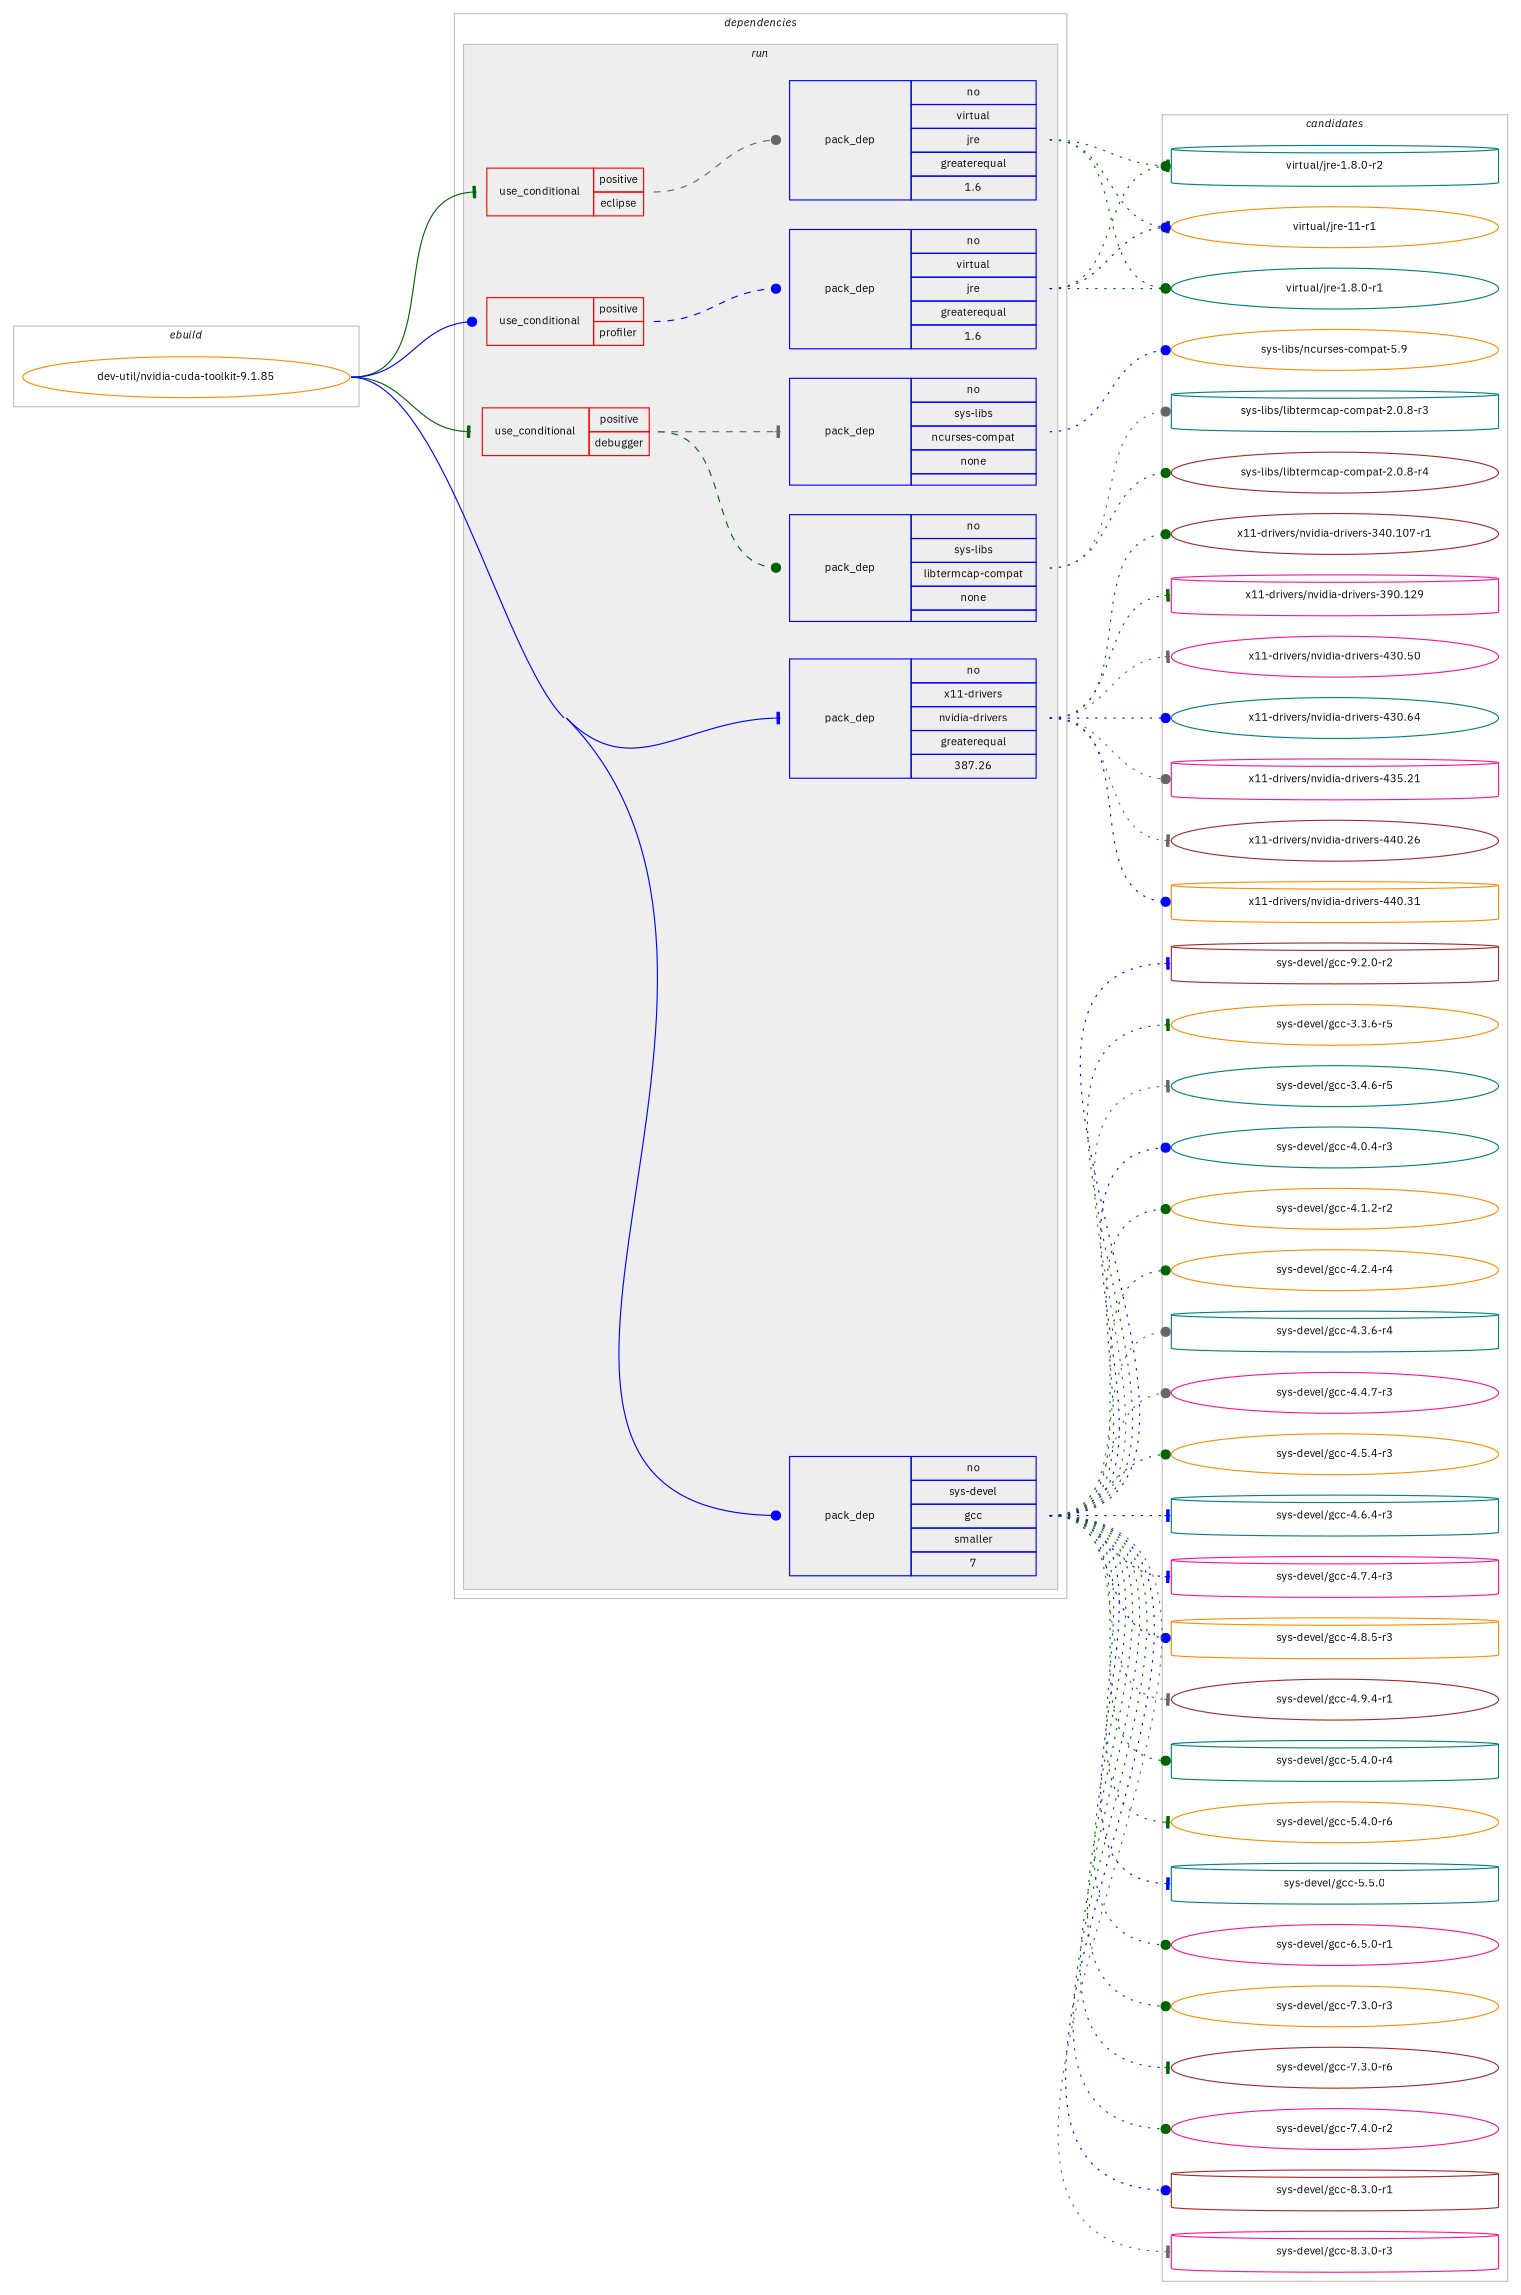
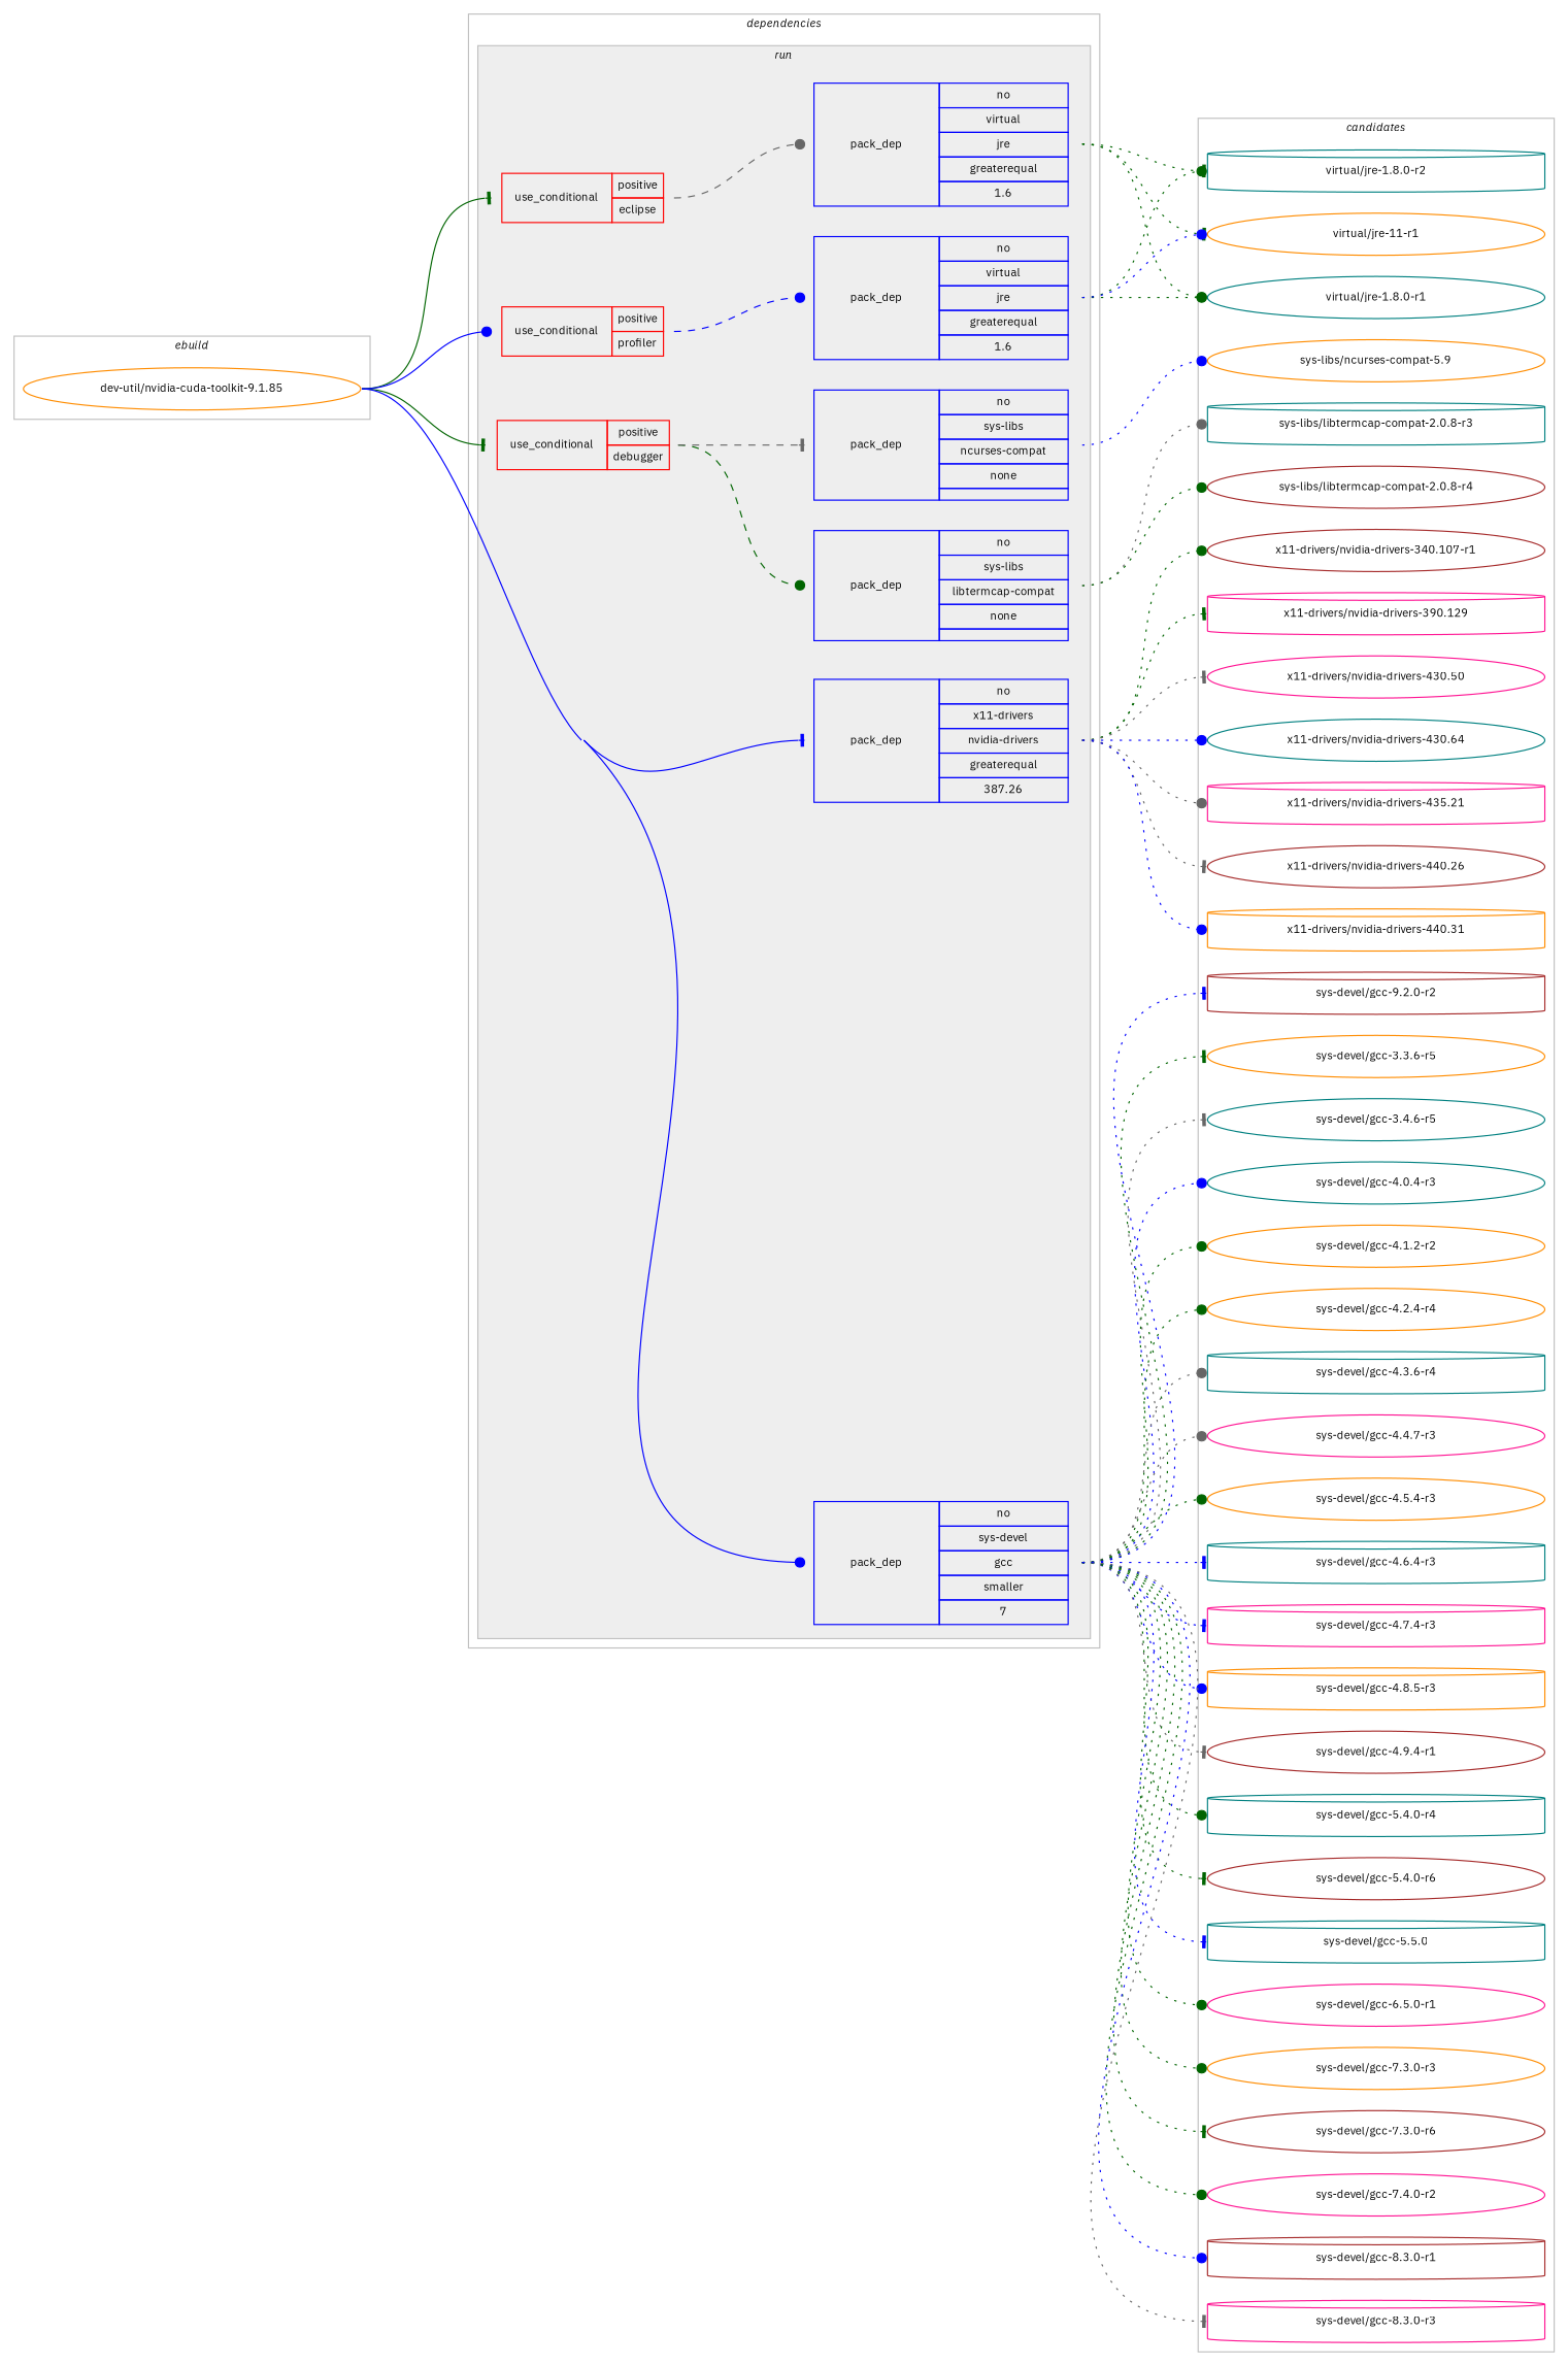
  digraph {
    compound=true
    concentrate=true
    fontname="IBM Plex Sans"
    fontsize=10
    newrank=true
    rankdir=LR
    ranksep=1.5
    node [color=darkorange fontname="IBM Plex Sans" fontsize=10 shape=ellipse]
    edge [arrowhead=dot color=darkgreen fontname="IBM Plex Sans" headport=w style=dotted tailport=e weight=100]
    n1 [label="dev-util/nvidia-cuda-toolkit-9.1.85" width=4]
    n2 [color=blue label=<<TABLE BORDER="0" CELLBORDER="1" CELLSPACING="0" CELLPADDING="4" WIDTH="220"><TR><TD ROWSPAN="6" CELLPADDING="30">pack_dep</TD></TR><TR><TD WIDTH="110">no</TD></TR><TR><TD>sys-libs</TD></TR><TR><TD>libtermcap-compat</TD></TR><TR><TD>none</TD></TR><TR><TD></TD></TR></TABLE>> shape=none]
    n3 [color=blue label=<<TABLE BORDER="0" CELLBORDER="1" CELLSPACING="0" CELLPADDING="4" WIDTH="220"><TR><TD ROWSPAN="6" CELLPADDING="30">pack_dep</TD></TR><TR><TD WIDTH="110">no</TD></TR><TR><TD>sys-libs</TD></TR><TR><TD>ncurses-compat</TD></TR><TR><TD>none</TD></TR><TR><TD></TD></TR></TABLE>> shape=none]
    n4 [color=red label=<<TABLE BORDER="0" CELLBORDER="1" CELLSPACING="0" CELLPADDING="4"><TR><TD ROWSPAN="3" CELLPADDING="10">use_conditional</TD></TR><TR><TD>positive</TD></TR><TR><TD>debugger</TD></TR></TABLE>> shape=none]
    n5 [color=blue label=<<TABLE BORDER="0" CELLBORDER="1" CELLSPACING="0" CELLPADDING="4" WIDTH="220"><TR><TD ROWSPAN="6" CELLPADDING="30">pack_dep</TD></TR><TR><TD WIDTH="110">no</TD></TR><TR><TD>virtual</TD></TR><TR><TD>jre</TD></TR><TR><TD>greaterequal</TD></TR><TR><TD>1.6</TD></TR></TABLE>> shape=none]
    n6 [color=red label=<<TABLE BORDER="0" CELLBORDER="1" CELLSPACING="0" CELLPADDING="4"><TR><TD ROWSPAN="3" CELLPADDING="10">use_conditional</TD></TR><TR><TD>positive</TD></TR><TR><TD>eclipse</TD></TR></TABLE>> shape=none]
    n7 [color=blue label=<<TABLE BORDER="0" CELLBORDER="1" CELLSPACING="0" CELLPADDING="4" WIDTH="220"><TR><TD ROWSPAN="6" CELLPADDING="30">pack_dep</TD></TR><TR><TD WIDTH="110">no</TD></TR><TR><TD>virtual</TD></TR><TR><TD>jre</TD></TR><TR><TD>greaterequal</TD></TR><TR><TD>1.6</TD></TR></TABLE>> shape=none]
    n8 [color=red label=<<TABLE BORDER="0" CELLBORDER="1" CELLSPACING="0" CELLPADDING="4"><TR><TD ROWSPAN="3" CELLPADDING="10">use_conditional</TD></TR><TR><TD>positive</TD></TR><TR><TD>profiler</TD></TR></TABLE>> shape=none]
    n9 [color=blue label=<<TABLE BORDER="0" CELLBORDER="1" CELLSPACING="0" CELLPADDING="4" WIDTH="220"><TR><TD ROWSPAN="6" CELLPADDING="30">pack_dep</TD></TR><TR><TD WIDTH="110">no</TD></TR><TR><TD>sys-devel</TD></TR><TR><TD>gcc</TD></TR><TR><TD>smaller</TD></TR><TR><TD>7</TD></TR></TABLE>> shape=none]
    n10 [color=blue label=<<TABLE BORDER="0" CELLBORDER="1" CELLSPACING="0" CELLPADDING="4" WIDTH="220"><TR><TD ROWSPAN="6" CELLPADDING="30">pack_dep</TD></TR><TR><TD WIDTH="110">no</TD></TR><TR><TD>x11-drivers</TD></TR><TR><TD>nvidia-drivers</TD></TR><TR><TD>greaterequal</TD></TR><TR><TD>387.26</TD></TR></TABLE>> shape=none]
    n11 [color=teal label="sys-libs/libtermcap-compat-2.0.8-r3" shape=cylinder width=4]
    n12 [color=brown label="sys-libs/libtermcap-compat-2.0.8-r4" width=4]
    n13 [label="sys-libs/ncurses-compat-5.9" width=4]
    n14 [color=teal label="virtual/jre-1.8.0-r1" width=4]
    n15 [color=teal label="virtual/jre-1.8.0-r2" shape=cylinder width=4]
    n16 [label="virtual/jre-11-r1" width=4]
    n17 [label="sys-devel/gcc-3.3.6-r5" width=4]
    n18 [color=teal label="sys-devel/gcc-3.4.6-r5" width=4]
    n19 [color=teal label="sys-devel/gcc-4.0.4-r3" width=4]
    n20 [label="sys-devel/gcc-4.1.2-r2" width=4]
    n21 [label="sys-devel/gcc-4.2.4-r4" width=4]
    n22 [color=teal label="sys-devel/gcc-4.3.6-r4" shape=cylinder width=4]
    n23 [color=deeppink label="sys-devel/gcc-4.4.7-r3" width=4]
    n24 [label="sys-devel/gcc-4.5.4-r3" width=4]
    n25 [color=teal label="sys-devel/gcc-4.6.4-r3" shape=cylinder width=4]
    n26 [color=deeppink label="sys-devel/gcc-4.7.4-r3" shape=cylinder width=4]
    n27 [label="sys-devel/gcc-4.8.5-r3" shape=cylinder width=4]
    n28 [color=brown label="sys-devel/gcc-4.9.4-r1" width=4]
    n29 [color=teal label="sys-devel/gcc-5.4.0-r4" shape=cylinder width=4]
-   n30 [label="sys-devel/gcc-5.4.0-r6" width=4]
+   n30 [color=brown label="sys-devel/gcc-5.4.0-r6" width=4]
    n31 [color=teal label="sys-devel/gcc-5.5.0" shape=cylinder width=4]
    n32 [color=deeppink label="sys-devel/gcc-6.5.0-r1" width=4]
    n33 [label="sys-devel/gcc-7.3.0-r3" width=4]
    n34 [color=brown label="sys-devel/gcc-7.3.0-r6" width=4]
    n35 [color=deeppink label="sys-devel/gcc-7.4.0-r2" width=4]
    n36 [color=brown label="sys-devel/gcc-8.3.0-r1" shape=cylinder width=4]
    n37 [color=deeppink label="sys-devel/gcc-8.3.0-r3" shape=cylinder width=4]
    n38 [color=brown label="sys-devel/gcc-9.2.0-r2" shape=cylinder width=4]
    n39 [color=brown label="x11-drivers/nvidia-drivers-340.107-r1" width=4]
    n40 [color=deeppink label="x11-drivers/nvidia-drivers-390.129" shape=cylinder width=4]
    n41 [color=deeppink label="x11-drivers/nvidia-drivers-430.50" width=4]
    n42 [color=teal label="x11-drivers/nvidia-drivers-430.64" width=4]
    n43 [color=deeppink label="x11-drivers/nvidia-drivers-435.21" shape=cylinder width=4]
    n44 [color=brown label="x11-drivers/nvidia-drivers-440.26" width=4]
    n45 [label="x11-drivers/nvidia-drivers-440.31" shape=cylinder width=4]
    subgraph cluster_1 {
      color=gray
      label=<<i>ebuild</i>>
      rank=same
      n1
    }
    subgraph cluster_2 {
      color=gray
      label=<<i>dependencies</i>>
      subgraph cluster_3 {
        color=gray
        fillcolor="#eeeeee"
        label=<<i>compile</i>>
        style=filled
      }
      subgraph cluster_4 {
        color=gray
        fillcolor="#eeeeee"
        label=<<i>compile and run</i>>
        style=filled
      }
      subgraph cluster_5 {
        color=gray
        fillcolor="#eeeeee"
        label=<<i>run</i>>
        style=filled
        subgraph sub_6 {
          color=gray
          fillcolor="#eeeeee"
          label=<<i>run</i>>
          style=filled
          n4
          subgraph sub_7 {
            color=gray
            fillcolor="#eeeeee"
            label=<<i>run</i>>
            style=filled
            n2
          }
          subgraph sub_8 {
            color=gray
            fillcolor="#eeeeee"
            label=<<i>run</i>>
            style=filled
            n3
          }
        }
        subgraph sub_9 {
          color=gray
          fillcolor="#eeeeee"
          label=<<i>run</i>>
          style=filled
          n6
          subgraph sub_10 {
            color=gray
            fillcolor="#eeeeee"
            label=<<i>run</i>>
            style=filled
            n5
          }
        }
        subgraph sub_11 {
          color=gray
          fillcolor="#eeeeee"
          label=<<i>run</i>>
          style=filled
          n8
          subgraph sub_12 {
            color=gray
            fillcolor="#eeeeee"
            label=<<i>run</i>>
            style=filled
            n7
          }
        }
        subgraph sub_13 {
          color=gray
          fillcolor="#eeeeee"
          label=<<i>run</i>>
          style=filled
          n9
        }
        subgraph sub_14 {
          color=gray
          fillcolor="#eeeeee"
          label=<<i>run</i>>
          style=filled
          n10
        }
      }
    }
    subgraph cluster_15 {
      color=gray
      label=<<i>candidates</i>>
      rank=same
      subgraph sub_16 {
        color=black
        label=<<i>candidates</i>>
        nodesep=1
        rank=same
        n11
        n12
      }
      subgraph sub_17 {
        color=black
        label=<<i>candidates</i>>
        nodesep=1
        rank=same
        n13
      }
      subgraph sub_18 {
        color=black
        label=<<i>candidates</i>>
        nodesep=1
        rank=same
        n14
        n15
        n16
      }
      subgraph sub_19 {
        color=black
        label=<<i>candidates</i>>
        nodesep=1
        rank=same
        n14
        n15
        n16
      }
      subgraph sub_20 {
        color=black
        label=<<i>candidates</i>>
        nodesep=1
        rank=same
        n17
        n18
        n19
        n20
        n21
        n22
        n23
        n24
        n25
        n26
        n27
        n28
        n29
        n30
        n31
        n32
        n33
        n34
        n35
        n36
        n37
        n38
      }
      subgraph sub_21 {
        color=black
        label=<<i>candidates</i>>
        nodesep=1
        rank=same
        n39
        n40
        n41
        n42
        n43
        n44
        n45
      }
    }
    n1 -> n4 [arrowhead=tee style=solid weight=20]
    n1 -> n6 [arrowhead=tee style=solid weight=20]
    n1 -> n8 [color=blue style=solid weight=20]
    n1 -> n9 [color=blue style=solid weight=20]
    n1 -> n10 [arrowhead=tee color=blue style=solid weight=20]
    n2 -> n11 [color=gray40]
    n2 -> n12
    n3 -> n13 [color=blue]
    n4 -> n2 [style=dashed weight=20]
    n4 -> n3 [arrowhead=tee color=gray40 style=dashed weight=20]
    n5 -> n14
    n5 -> n15 [arrowhead=tee]
    n5 -> n16 [arrowhead=tee]
    n6 -> n5 [color=gray40 style=dashed weight=20]
    n7 -> n14
    n7 -> n15
    n7 -> n16 [color=blue]
    n8 -> n7 [color=blue style=dashed weight=20]
    n9 -> n17 [arrowhead=tee]
    n9 -> n18 [arrowhead=tee color=gray40]
    n9 -> n19 [color=blue]
    n9 -> n20
    n9 -> n21
    n9 -> n22 [color=gray40]
    n9 -> n23 [color=gray40]
    n9 -> n24
    n9 -> n25 [arrowhead=tee color=blue]
    n9 -> n26 [arrowhead=tee color=blue]
    n9 -> n27 [color=blue]
    n9 -> n28 [arrowhead=tee color=gray40]
    n9 -> n29
    n9 -> n30 [arrowhead=tee]
    n9 -> n31 [arrowhead=tee color=blue]
    n9 -> n32
    n9 -> n33
    n9 -> n34 [arrowhead=tee]
    n9 -> n35
    n9 -> n36 [color=blue]
    n9 -> n37 [arrowhead=tee color=gray40]
    n9 -> n38 [arrowhead=tee color=blue]
    n10 -> n39
    n10 -> n40 [arrowhead=tee]
    n10 -> n41 [arrowhead=tee color=gray40]
    n10 -> n42 [color=blue]
    n10 -> n43 [color=gray40]
    n10 -> n44 [arrowhead=tee color=gray40]
    n10 -> n45 [color=blue]
  }
